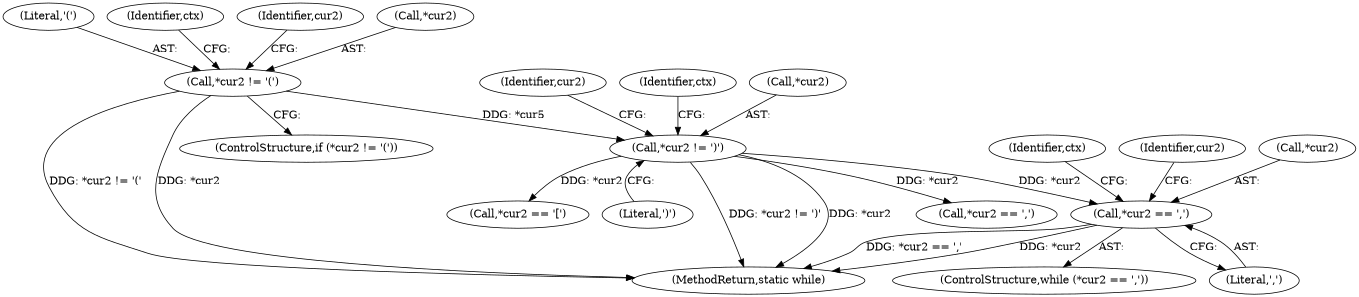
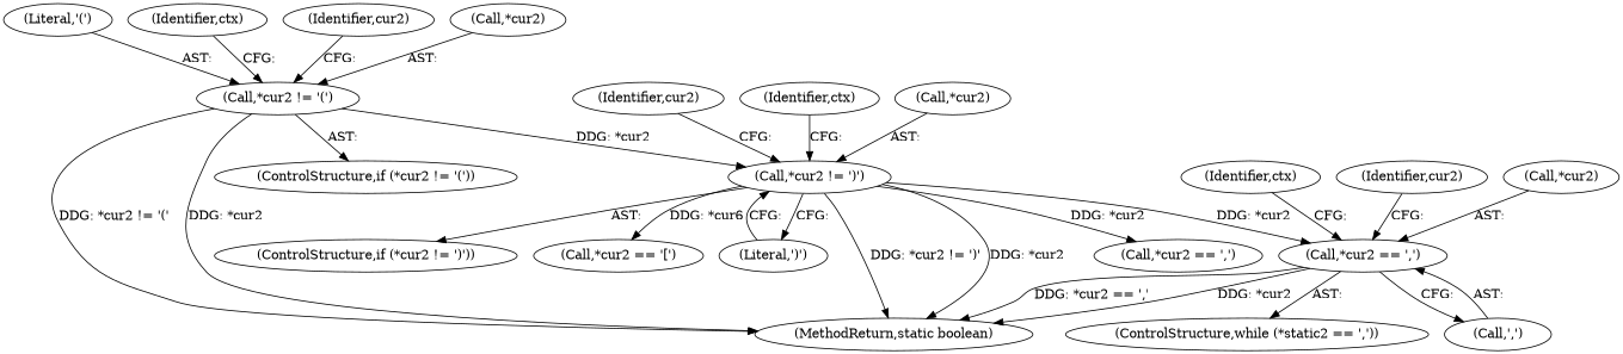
  digraph {
    n1 [label="(Call,*cur2 == ',')"]
-   n2 [label="(MethodReturn,static while)"]
-   n3 [label="(Literal,',')"]
-   n4 [label="(ControlStructure,while (*cur2 == ','))"]
+   n2 [label="(MethodReturn,static boolean)"]
+   n3 [label="(Call,',')"]
+   n4 [label="(ControlStructure,while (*static2 == ','))"]
    n5 [label="(Call,*cur2 != ')')"]
    n6 [label="(Call,*cur2 == ',')"]
    n7 [label="(Literal,')')"]
+   n8 [label="(ControlStructure,if (*cur2 != ')'))"]
    n9 [label="(Call,*cur2 == '[')"]
    n10 [label="(Call,*cur2 != '(')"]
    n11 [label="(ControlStructure,if (*cur2 != '('))"]
    n12 [label="(Literal,'(')"]
    n13 [label="(Identifier,cur2)"]
    n14 [label="(Identifier,ctx)"]
    n15 [label="(Identifier,ctx)"]
    n16 [label="(Identifier,cur2)"]
    n17 [label="(Identifier,ctx)"]
    n18 [label="(Identifier,cur2)"]
    n19 [label="(Call,*cur2)"]
    n20 [label="(Call,*cur2)"]
    n21 [label="(Call,*cur2)"]
    n1 -> n2 [label="DDG: *cur2 == ','"]
    n1 -> n2 [label="DDG: *cur2"]
    n1 -> n3 [label="CFG: "]
    n1 -> n4 [label="AST: "]
    n3 -> n1 [label="AST: "]
    n5 -> n1 [label="DDG: *cur2"]
    n5 -> n2 [label="DDG: *cur2 != ')'"]
    n5 -> n2 [label="DDG: *cur2"]
    n5 -> n6 [label="DDG: *cur2"]
-   n5 -> n9 [label="DDG: *cur2"]
+   n5 -> n7 [label="CFG: "]
+   n5 -> n8 [label="AST: "]
+   n5 -> n9 [label="DDG: *cur6"]
    n7 -> n5 [label="CFG: "]
    n10 -> n2 [label="DDG: *cur2 != '('"]
    n10 -> n2 [label="DDG: *cur2"]
-   n10 -> n5 [label="DDG: *cur5"]
-   n10 -> n11 [label="CFG: "]
+   n10 -> n5 [label="DDG: *cur2"]
+   n10 -> n11 [label="AST: "]
    n12 -> n10 [label="AST: "]
    n13 -> n5 [label="CFG: "]
    n14 -> n10 [label="CFG: "]
    n15 -> n1 [label="CFG: "]
    n16 -> n10 [label="CFG: "]
    n17 -> n5 [label="CFG: "]
    n18 -> n1 [label="CFG: "]
    n19 -> n10 [label="AST: "]
    n20 -> n5 [label="AST: "]
    n21 -> n1 [label="AST: "]
  }
